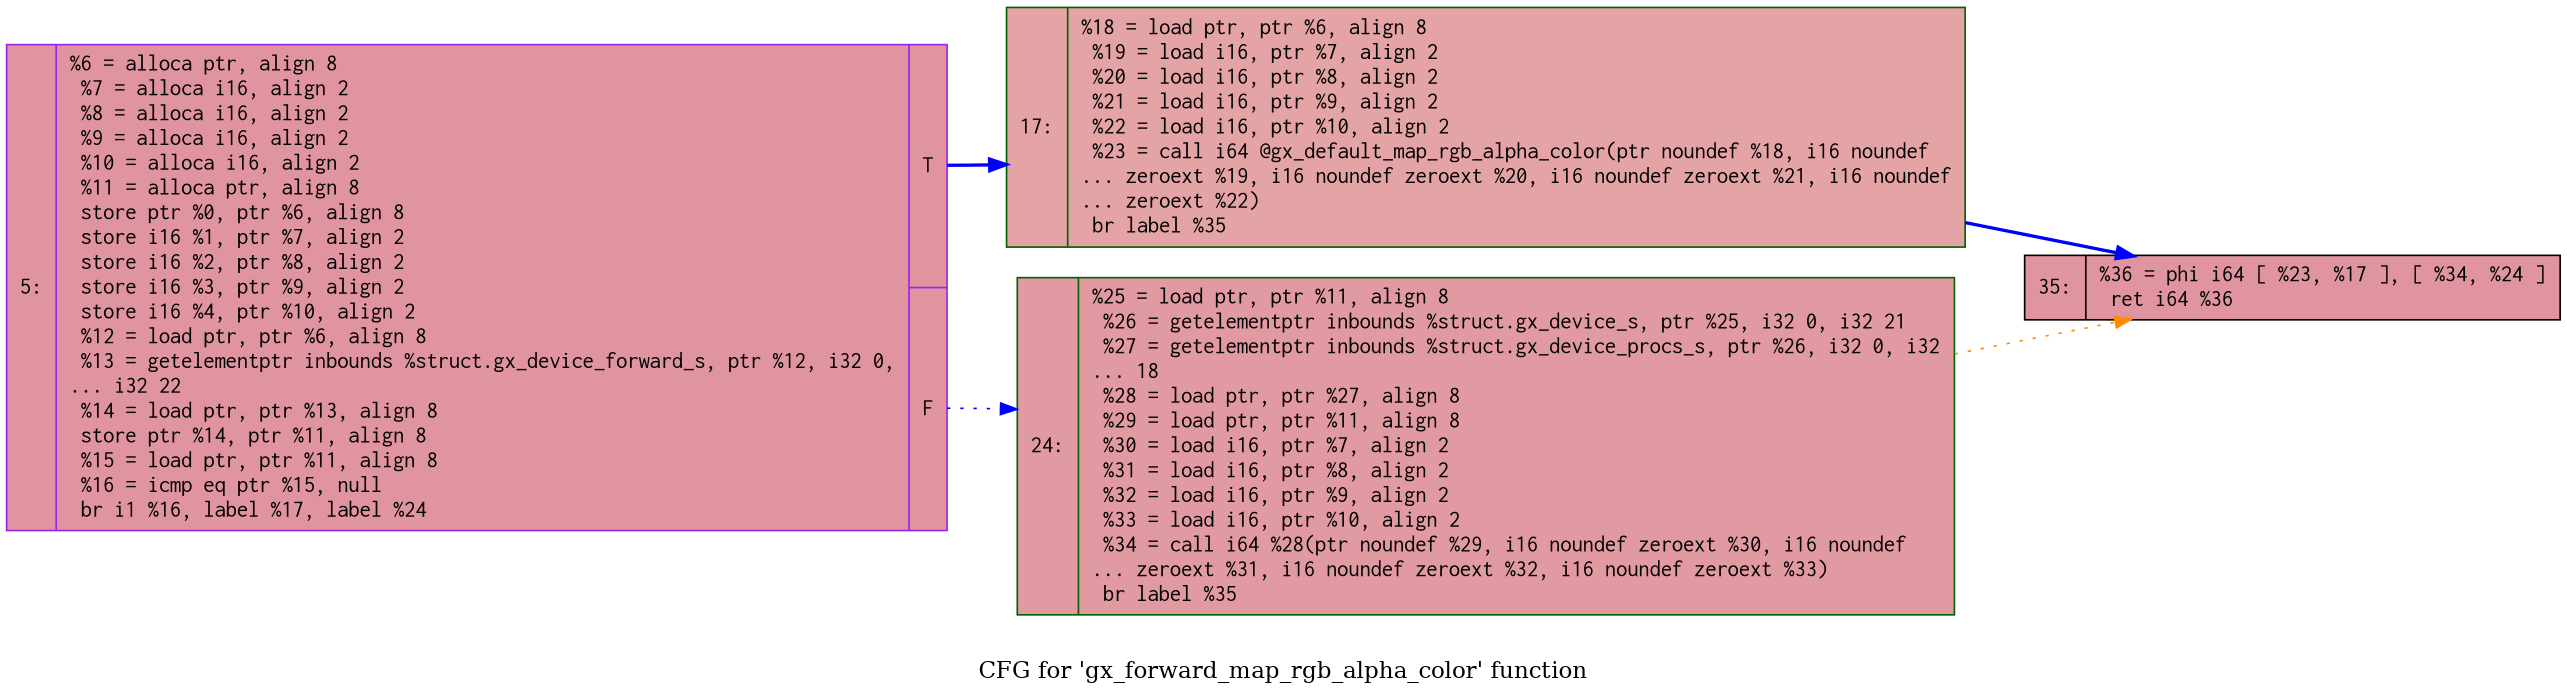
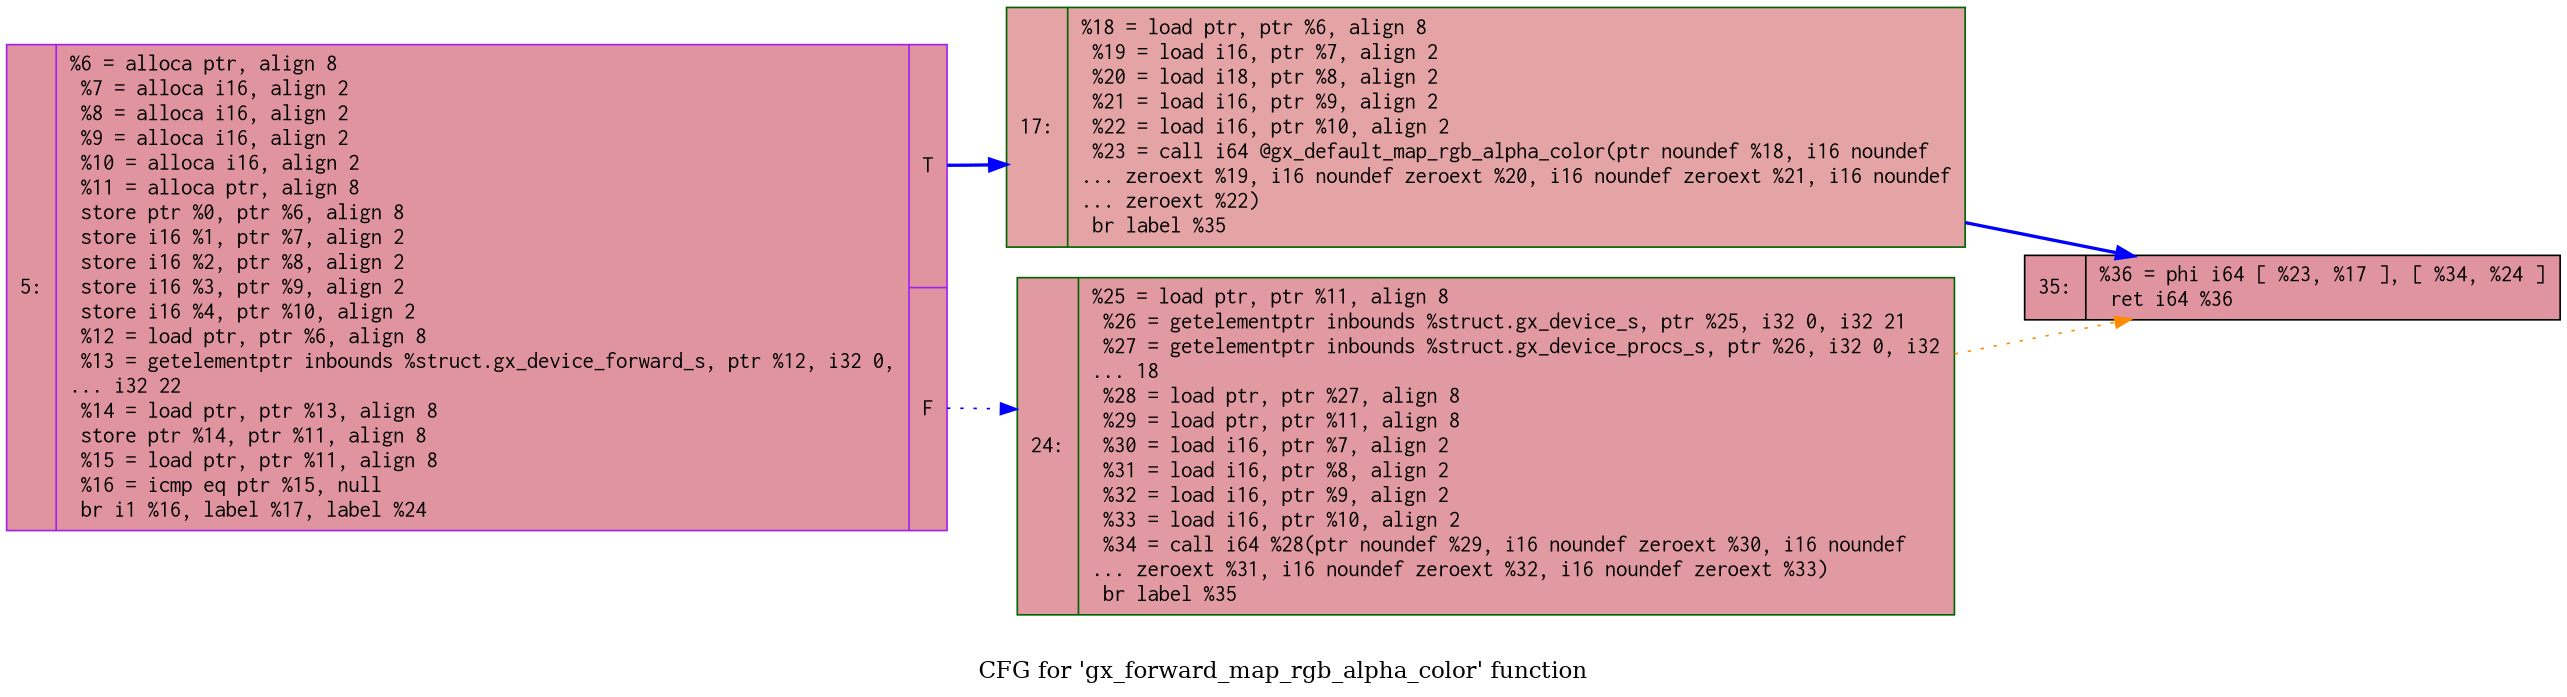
  digraph {
    label="CFG for 'gx_forward_map_rgb_alpha_color' function"
    rankdir=LR
    node [color=darkgreen fillcolor="#b70d2870" fontname=Courier shape=record style=filled]
    edge [color=blue style=bold]
    n1 [color=purple label="{5:\l|  %6 = alloca ptr, align 8\l  %7 = alloca i16, align 2\l  %8 = alloca i16, align 2\l  %9 = alloca i16, align 2\l  %10 = alloca i16, align 2\l  %11 = alloca ptr, align 8\l  store ptr %0, ptr %6, align 8\l  store i16 %1, ptr %7, align 2\l  store i16 %2, ptr %8, align 2\l  store i16 %3, ptr %9, align 2\l  store i16 %4, ptr %10, align 2\l  %12 = load ptr, ptr %6, align 8\l  %13 = getelementptr inbounds %struct.gx_device_forward_s, ptr %12, i32 0,\l... i32 22\l  %14 = load ptr, ptr %13, align 8\l  store ptr %14, ptr %11, align 8\l  %15 = load ptr, ptr %11, align 8\l  %16 = icmp eq ptr %15, null\l  br i1 %16, label %17, label %24\l|{<s0>T|<s1>F}}"]
-   n2 [fillcolor="#c32e3170" label="{17:\l|  %18 = load ptr, ptr %6, align 8\l  %19 = load i16, ptr %7, align 2\l  %20 = load i16, ptr %8, align 2\l  %21 = load i16, ptr %9, align 2\l  %22 = load i16, ptr %10, align 2\l  %23 = call i64 @gx_default_map_rgb_alpha_color(ptr noundef %18, i16 noundef\l... zeroext %19, i16 noundef zeroext %20, i16 noundef zeroext %21, i16 noundef\l... zeroext %22)\l  br label %35\l}"]
+   n2 [fillcolor="#c32e3170" label="{17:\l|  %18 = load ptr, ptr %6, align 8\l  %19 = load i16, ptr %7, align 2\l  %20 = load i18, ptr %8, align 2\l  %21 = load i16, ptr %9, align 2\l  %22 = load i16, ptr %10, align 2\l  %23 = call i64 @gx_default_map_rgb_alpha_color(ptr noundef %18, i16 noundef\l... zeroext %19, i16 noundef zeroext %20, i16 noundef zeroext %21, i16 noundef\l... zeroext %22)\l  br label %35\l}"]
    n3 [fillcolor="#bb1b2c70" label="{24:\l|  %25 = load ptr, ptr %11, align 8\l  %26 = getelementptr inbounds %struct.gx_device_s, ptr %25, i32 0, i32 21\l  %27 = getelementptr inbounds %struct.gx_device_procs_s, ptr %26, i32 0, i32\l... 18\l  %28 = load ptr, ptr %27, align 8\l  %29 = load ptr, ptr %11, align 8\l  %30 = load i16, ptr %7, align 2\l  %31 = load i16, ptr %8, align 2\l  %32 = load i16, ptr %9, align 2\l  %33 = load i16, ptr %10, align 2\l  %34 = call i64 %28(ptr noundef %29, i16 noundef zeroext %30, i16 noundef\l... zeroext %31, i16 noundef zeroext %32, i16 noundef zeroext %33)\l  br label %35\l}"]
    n4 [color=black label="{35:\l|  %36 = phi i64 [ %23, %17 ], [ %34, %24 ]\l  ret i64 %36\l}"]
    n1 -> n2 [tailport=s0]
    n1 -> n3 [tailport=s1 style=dotted]
    n2 -> n4
    n3 -> n4 [color=darkorange style=dotted]
  }
